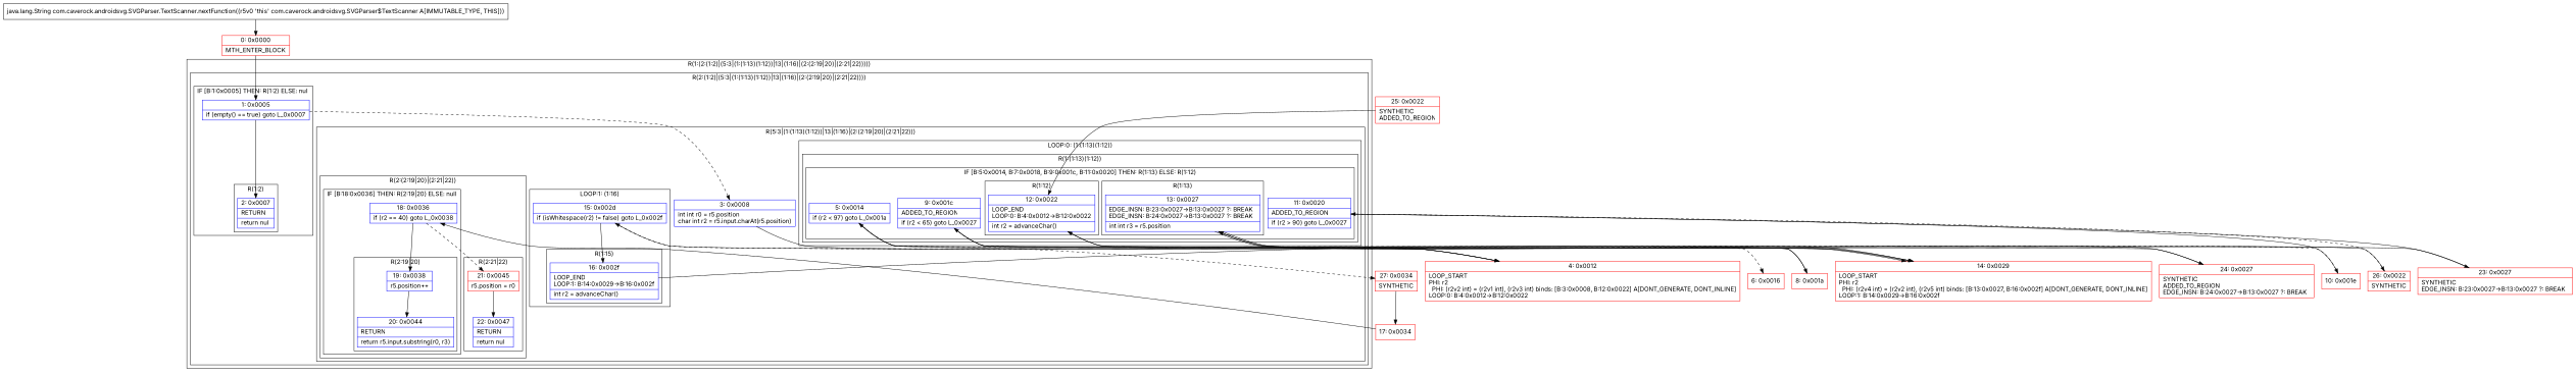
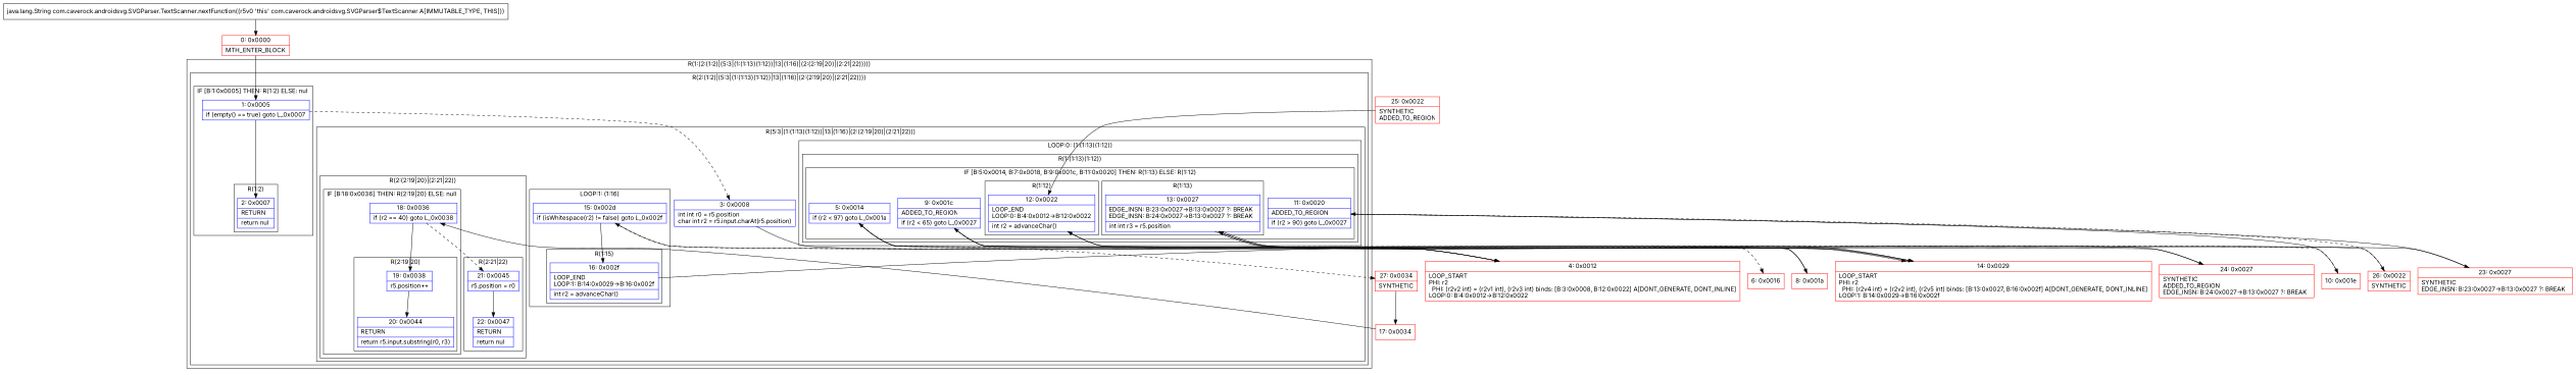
  digraph {
    fontname=Inter
    node [color=blue fontname=Inter shape=record]
    edge [fontname=Inter]
    n1 [label="{2\:\ 0x0007|RETURN\l|return null\l}"]
    n2 [label="{1\:\ 0x0005|if (empty() == true) goto L_0x0007\l}"]
    n3 [label="{13\:\ 0x0027|EDGE_INSN: B:23:0x0027\-\>B:13:0x0027 ?: BREAK  \lEDGE_INSN: B:24:0x0027\-\>B:13:0x0027 ?: BREAK  \l|int int r3 = r5.position\l}"]
    n4 [label="{12\:\ 0x0022|LOOP_END\lLOOP:0: B:4:0x0012\-\>B:12:0x0022\l|int r2 = advanceChar()\l}"]
    n5 [label="{5\:\ 0x0014|if (r2 \< 97) goto L_0x001a\l}"]
    n6 [label="{9\:\ 0x001c|ADDED_TO_REGION\l|if (r2 \< 65) goto L_0x0027\l}"]
    n7 [label="{11\:\ 0x0020|ADDED_TO_REGION\l|if (r2 \> 90) goto L_0x0027\l}"]
    n8 [label="{16\:\ 0x002f|LOOP_END\lLOOP:1: B:14:0x0029\-\>B:16:0x002f\l|int r2 = advanceChar()\l}"]
    n9 [label="{15\:\ 0x002d|if (isWhitespace(r2) != false) goto L_0x002f\l}"]
    n10 [label="{19\:\ 0x0038|r5.position++\l}"]
    n11 [label="{20\:\ 0x0044|RETURN\l|return r5.input.substring(r0, r3)\l}"]
    n12 [label="{18\:\ 0x0036|if (r2 == 40) goto L_0x0038\l}"]
-   n13 [color=red label="{21\:\ 0x0045|r5.position = r0\l}"]
+   n13 [label="{21\:\ 0x0045|r5.position = r0\l}"]
    n14 [label="{22\:\ 0x0047|RETURN\l|return null\l}"]
    n15 [label="{3\:\ 0x0008|int int r0 = r5.position\lchar int r2 = r5.input.charAt(r5.position)\l}"]
    n16 [color=red label="{14\:\ 0x0029|LOOP_START\lPHI: r2 \l  PHI: (r2v4 int) = (r2v2 int), (r2v5 int) binds: [B:13:0x0027, B:16:0x002f] A[DONT_GENERATE, DONT_INLINE]\lLOOP:1: B:14:0x0029\-\>B:16:0x002f\l}"]
    n17 [color=red label="{4\:\ 0x0012|LOOP_START\lPHI: r2 \l  PHI: (r2v2 int) = (r2v1 int), (r2v3 int) binds: [B:3:0x0008, B:12:0x0022] A[DONT_GENERATE, DONT_INLINE]\lLOOP:0: B:4:0x0012\-\>B:12:0x0022\l}"]
    n18 [color=red label="{6\:\ 0x0016}"]
    n19 [color=red label="{8\:\ 0x001a}"]
    n20 [color=red label="{10\:\ 0x001e}"]
    n21 [color=red label="{24\:\ 0x0027|SYNTHETIC\lADDED_TO_REGION\lEDGE_INSN: B:24:0x0027\-\>B:13:0x0027 ?: BREAK  \l}"]
    n22 [color=red label="{23\:\ 0x0027|SYNTHETIC\lEDGE_INSN: B:23:0x0027\-\>B:13:0x0027 ?: BREAK  \l}"]
    n23 [color=red label="{26\:\ 0x0022|SYNTHETIC\l}"]
    n24 [color=red label="{27\:\ 0x0034|SYNTHETIC\l}"]
    n25 [color=red label="{25\:\ 0x0022|SYNTHETIC\lADDED_TO_REGION\l}"]
    n26 [color=red label="{17\:\ 0x0034}"]
    n27 [color=red label="{0\:\ 0x0000|MTH_ENTER_BLOCK\l}"]
    n28 [label="{java.lang.String com.caverock.androidsvg.SVGParser.TextScanner.nextFunction((r5v0 'this' com.caverock.androidsvg.SVGParser$TextScanner A[IMMUTABLE_TYPE, THIS])) }" color=""]
    subgraph cluster_1 {
      label="R(1:(2:(1:2)|(5:3|(1:(1:13)(1:12))|13|(1:16)|(2:(2:19|20)|(2:21|22)))))"
      subgraph cluster_2 {
        label="R(2:(1:2)|(5:3|(1:(1:13)(1:12))|13|(1:16)|(2:(2:19|20)|(2:21|22))))"
        subgraph cluster_3 {
          label="IF [B:1:0x0005] THEN: R(1:2) ELSE: null"
          n2
          subgraph cluster_4 {
            label="R(1:2)"
            n1
          }
        }
        subgraph cluster_5 {
          label="R(5:3|(1:(1:13)(1:12))|13|(1:16)|(2:(2:19|20)|(2:21|22)))"
          n15
          subgraph cluster_6 {
            label="LOOP:0: (1:(1:13)(1:12))"
            subgraph cluster_7 {
              label="R(1:(1:13)(1:12))"
              subgraph cluster_8 {
                label="IF [B:5:0x0014, B:7:0x0018, B:9:0x001c, B:11:0x0020] THEN: R(1:13) ELSE: R(1:12)"
                n5
                n6
                n7
                subgraph cluster_9 {
                  label="R(1:13)"
                  n3
                }
                subgraph cluster_10 {
                  label="R(1:12)"
                  n4
                }
              }
            }
          }
          subgraph cluster_11 {
            label="LOOP:1: (1:16)"
            n9
            subgraph cluster_12 {
              label="R(1:15)"
              n8
            }
          }
          subgraph cluster_13 {
            label="R(2:(2:19|20)|(2:21|22))"
            subgraph cluster_14 {
              label="IF [B:18:0x0036] THEN: R(2:19|20) ELSE: null"
              n12
              subgraph cluster_15 {
                label="R(2:19|20)"
                n10
                n11
              }
            }
            subgraph cluster_16 {
              label="R(2:21|22)"
              n13
              n14
            }
          }
        }
      }
    }
    n2 -> n1
    n2 -> n15 [style=dashed]
    n3 -> n16
    n3 -> n16
    n4 -> n17
    n5 -> n18 [style=dashed]
    n5 -> n19
    n6 -> n20 [style=dashed]
    n6 -> n21
    n7 -> n22
    n7 -> n23 [style=dashed]
    n8 -> n16
    n9 -> n8
    n9 -> n24 [style=dashed]
    n10 -> n11
    n12 -> n10
    n12 -> n13 [style=dashed]
    n13 -> n14
    n15 -> n17
    n16 -> n9
    n17 -> n5
    n19 -> n6
    n20 -> n7
    n21 -> n3
    n22 -> n3
    n23 -> n4
    n24 -> n26
    n25 -> n4
    n26 -> n12
    n27 -> n2
    n28 -> n27
  }
